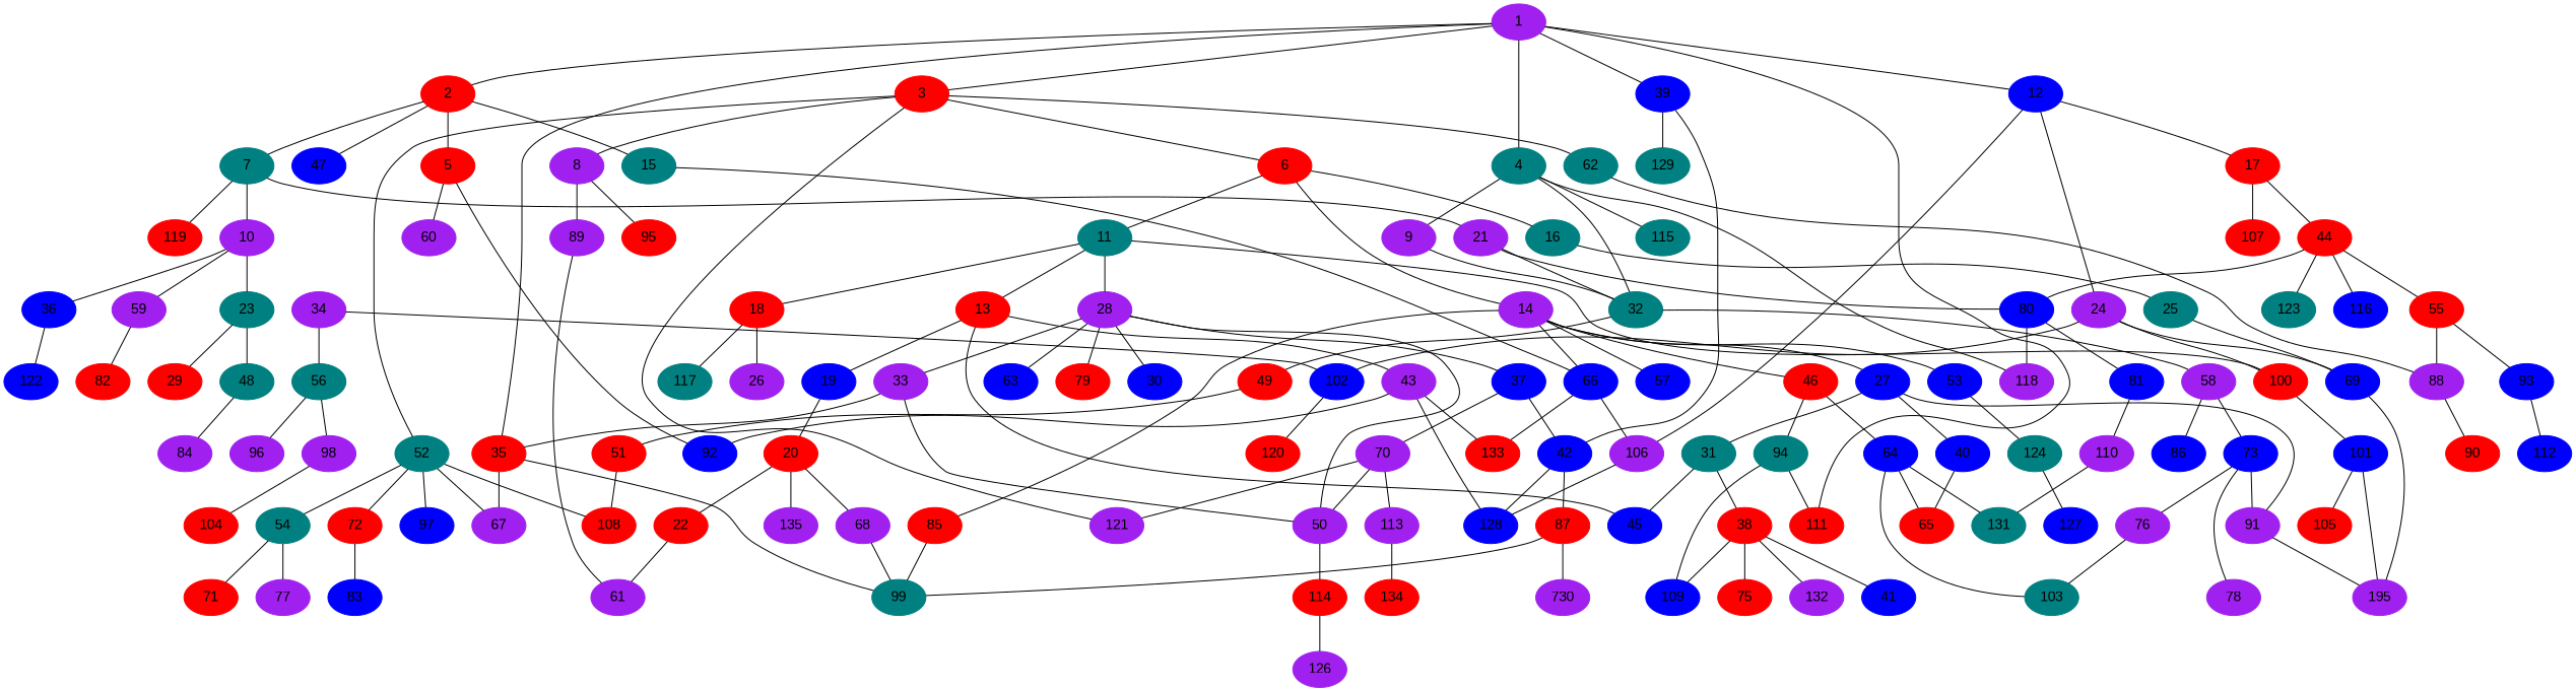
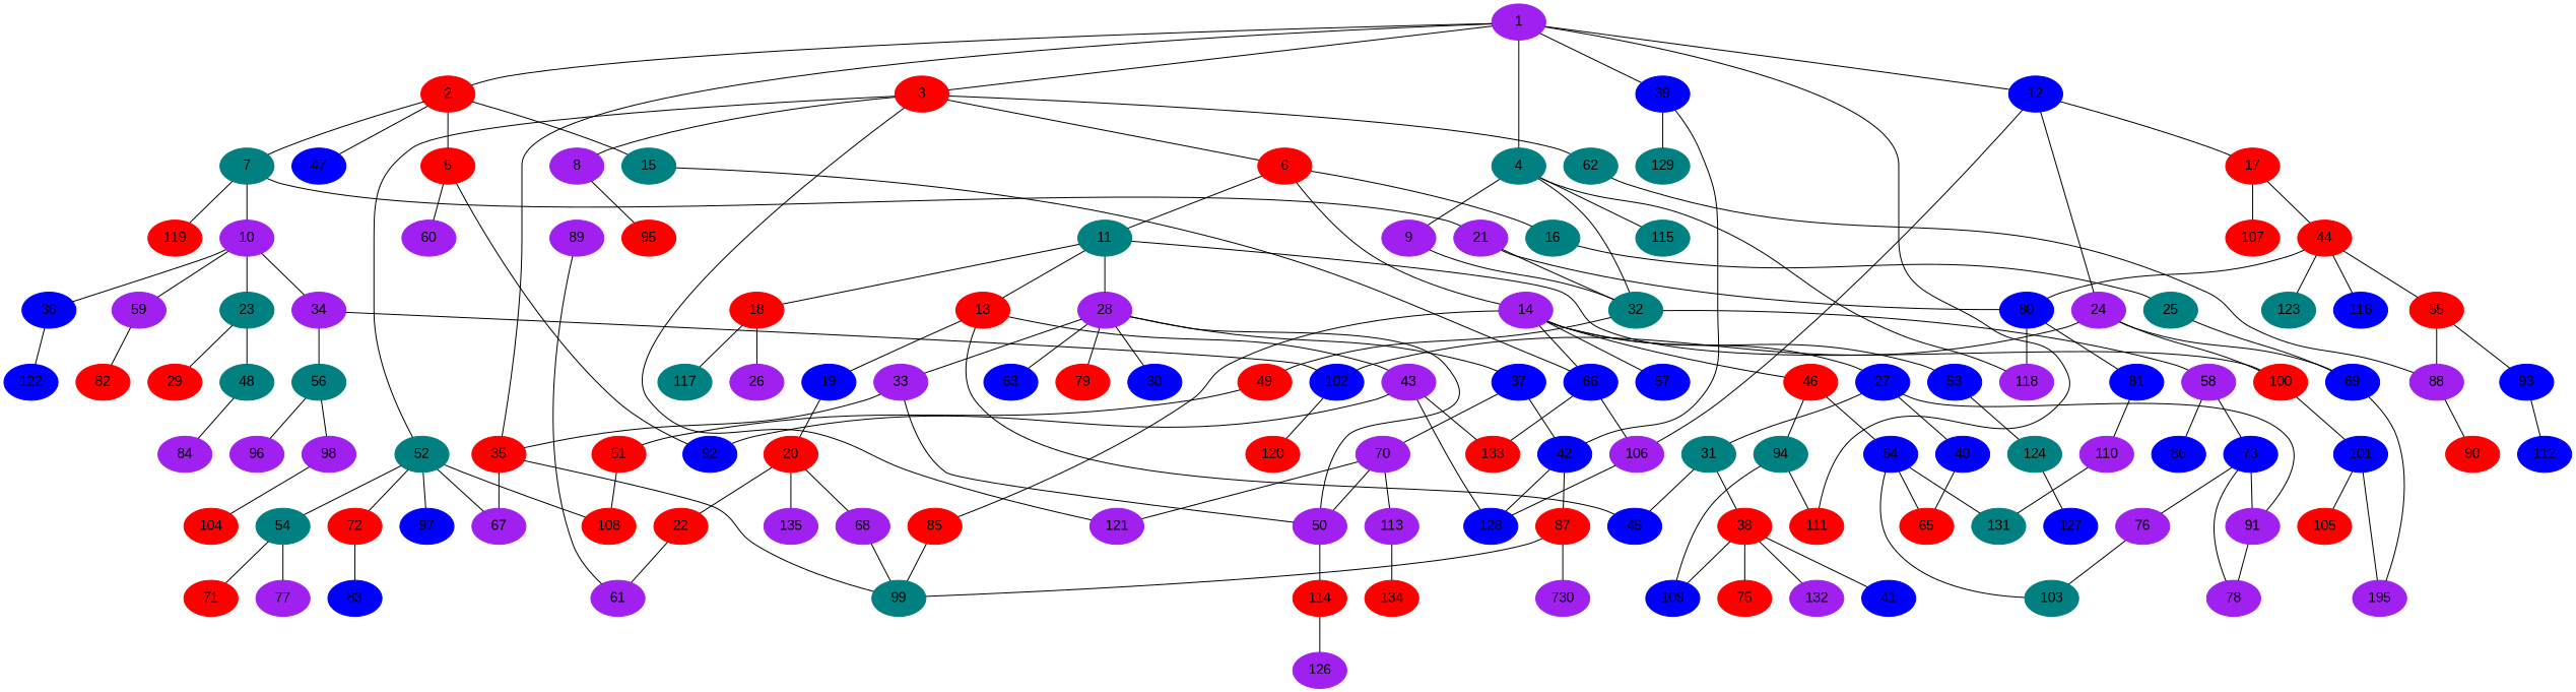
  graph {
    fontname="Liberation Sans"
    node [color=purple fontname="Liberation Sans" style=filled]
    edge [fontname="Liberation Sans"]
    2 [color=red]
    1
    3 [color=red]
    4 [color=teal]
    12 [color=blue]
    35 [color=red]
    39 [color=blue]
    111 [color=red]
    5 [color=red]
    7 [color=teal]
    15 [color=teal]
    47 [color=blue]
    6 [color=red]
    8
    52 [color=teal]
    62 [color=teal]
    121
    9
    32 [color=teal]
    115 [color=teal]
    118
    17 [color=red]
    24
    106
    67
    99 [color=teal]
    42 [color=blue]
    129 [color=teal]
    60
    92 [color=blue]
    10
    21
    119 [color=red]
    66 [color=blue]
    11 [color=teal]
    14
    16 [color=teal]
    89
    95 [color=red]
    108 [color=red]
    54 [color=teal]
    72 [color=red]
    97 [color=blue]
    88
    49 [color=red]
    58
    13 [color=red]
    18 [color=red]
    28
    100 [color=red]
    27 [color=blue]
    46 [color=red]
    53 [color=blue]
    57 [color=blue]
    85 [color=red]
    25 [color=teal]
    23 [color=teal]
    34
    36 [color=blue]
    59
    80 [color=blue]
    61
    29 [color=red]
    48 [color=teal]
    102 [color=blue]
    56 [color=teal]
    122 [color=blue]
    82 [color=red]
    19 [color=blue]
    43
    45 [color=blue]
    26
    117 [color=teal]
    50
    30 [color=blue]
    33
    37 [color=blue]
    63 [color=blue]
    79 [color=red]
    101 [color=blue]
    44 [color=red]
    107 [color=red]
    69 [color=blue]
    128 [color=blue]
    20 [color=red]
    133 [color=red]
    31 [color=teal]
    40 [color=blue]
    91
    64 [color=blue]
    94 [color=teal]
    124 [color=teal]
    55 [color=red]
    116 [color=blue]
    123 [color=teal]
    22 [color=red]
    68
    135
    81 [color=blue]
    84
    n101 [label=195]
    120 [color=red]
    114 [color=red]
    134 [color=red]
    113
    38 [color=red]
    65 [color=red]
    70
    41 [color=blue]
    75 [color=red]
    109 [color=blue]
    132
    51 [color=red]
    73 [color=blue]
    86 [color=blue]
    96
    98
    87 [color=red]
    n119 [label=730]
    93 [color=blue]
    103 [color=teal]
    131 [color=teal]
    126
    71 [color=red]
    77
    83 [color=blue]
    127 [color=blue]
    90 [color=red]
    112 [color=blue]
    104 [color=red]
    76
    78
    110
    105 [color=red]
    2 -- 5
    2 -- 7
    2 -- 15
    2 -- 47
    1 -- 2
    1 -- 3
    1 -- 4
    1 -- 12
    1 -- 35
    1 -- 39
    1 -- 111
    3 -- 6
    3 -- 8
    3 -- 52
    3 -- 62
    3 -- 121
    4 -- 9
    4 -- 32
    4 -- 115
    4 -- 118
    12 -- 17
    12 -- 24
    12 -- 106
    35 -- 67
    35 -- 99
    39 -- 42
    39 -- 129
    5 -- 60
    5 -- 92
    7 -- 10
    7 -- 21
    7 -- 119
    15 -- 66
    6 -- 11
    6 -- 14
    6 -- 16
-   8 -- 89
    8 -- 95
    52 -- 67
    52 -- 108
    52 -- 54
    52 -- 72
    52 -- 97
    62 -- 88
    9 -- 32
    32 -- 49
    32 -- 58
    17 -- 44
    17 -- 107
    24 -- 100
    24 -- 102
    24 -- 69
    106 -- 128
    42 -- 128
    42 -- 87
    10 -- 23
+   10 -- 34
    10 -- 36
    10 -- 59
    21 -- 32
    21 -- 80
    66 -- 106
    66 -- 133
    11 -- 13
    11 -- 18
    11 -- 28
    11 -- 100
    14 -- 66
    14 -- 27
    14 -- 46
    14 -- 53
    14 -- 57
    14 -- 85
    16 -- 25
    89 -- 61
    54 -- 71
    54 -- 77
    72 -- 83
    88 -- 90
    49 -- 51
    58 -- 73
    58 -- 86
    13 -- 19
    13 -- 43
    13 -- 45
    18 -- 26
    18 -- 117
    28 -- 50
    28 -- 30
    28 -- 33
    28 -- 37
    28 -- 63
    28 -- 79
    100 -- 101
    27 -- 31
    27 -- 40
    27 -- 91
    46 -- 64
    46 -- 94
    53 -- 124
    85 -- 99
    25 -- 69
    23 -- 29
    23 -- 48
    34 -- 102
    34 -- 56
    36 -- 122
    59 -- 82
    80 -- 118
    80 -- 81
    48 -- 84
    102 -- 120
    56 -- 96
    56 -- 98
    19 -- 20
    43 -- 92
    43 -- 128
    43 -- 133
    50 -- 114
    33 -- 35
    33 -- 50
    37 -- 42
    37 -- 70
    101 -- n101
    101 -- 105
    44 -- 80
    44 -- 55
    44 -- 116
    44 -- 123
    69 -- n101
    20 -- 22
    20 -- 68
    20 -- 135
    31 -- 45
    31 -- 38
    40 -- 65
-   91 -- n101
+   91 -- 78
    64 -- 65
    64 -- 103
    64 -- 131
    94 -- 111
    94 -- 109
    124 -- 127
    55 -- 88
    55 -- 93
    22 -- 61
    68 -- 99
    81 -- 110
    114 -- 126
    113 -- 134
    38 -- 41
    38 -- 75
    38 -- 109
    38 -- 132
    70 -- 121
    70 -- 50
    70 -- 113
    51 -- 108
    73 -- 91
    73 -- 76
    73 -- 78
    98 -- 104
    87 -- 99
    87 -- n119
    93 -- 112
    76 -- 103
    110 -- 131
  }
